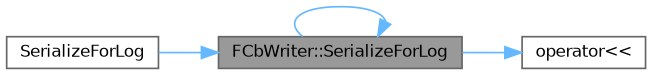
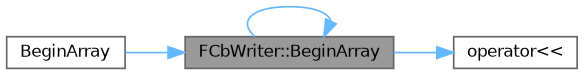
  digraph {
    rankdir=RL
    node [color=grey40 fillcolor=white fontname=Helvetica fontsize=10 shape=box style=filled]
    edge [color=steelblue1 dir=back fontname=Helvetica fontsize=10 labelfontname=Helvetica labelfontsize=10 style=solid]
-   n1 [color=gray40 fillcolor=grey60 fontcolor=black height=0.2 label="FCbWriter::SerializeForLog" width=0.4]
-   n2 [height=0.2 label=SerializeForLog width=0.4]
+   n1 [color=gray40 fillcolor=grey60 fontcolor=black height=0.2 label="FCbWriter::BeginArray" width=0.4]
+   n2 [height=0.2 label=BeginArray width=0.4]
    n3 [height=0.2 label="operator\<\<" width=0.4]
    n1 -> n1
    n1 -> n2
    n3 -> n1
  }
